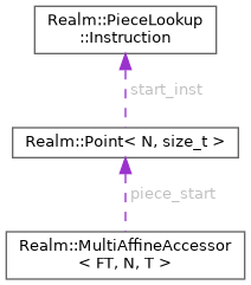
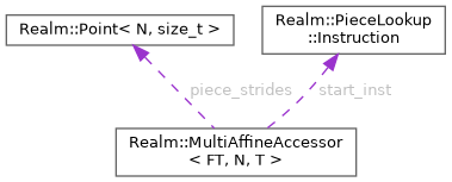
  digraph {
    node [color=gray40 fillcolor=white fontname=Helvetica fontsize=10 shape=box style=filled]
    edge [color=darkorchid3 dir=back fontcolor=grey fontname=Helvetica fontsize=10 labelfontname=Helvetica labelfontsize=10 style=dashed]
    n1 [height=0.2 label="Realm::MultiAffineAccessor\l\< FT, N, T \>" width=0.4]
    n2 [height=0.2 label="Realm::Point\< N, size_t \>" width=0.4]
    n3 [height=0.2 label="Realm::PieceLookup\l::Instruction" width=0.4]
-   n2 -> n1 [label=" piece_start"]
-   n3 -> n2 [label=" start_inst"]
+   n2 -> n1 [label=" piece_strides"]
+   n3 -> n1 [label=" start_inst"]
  }
